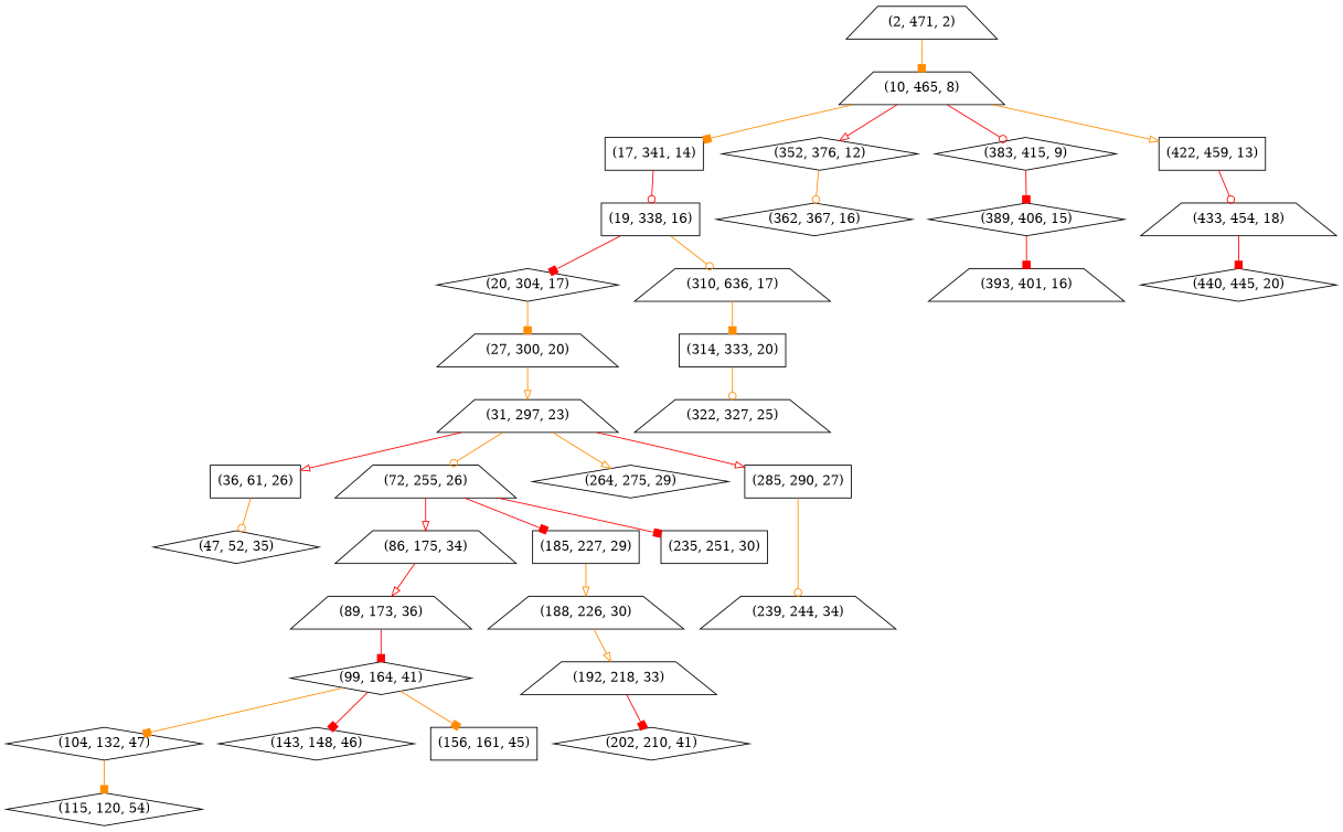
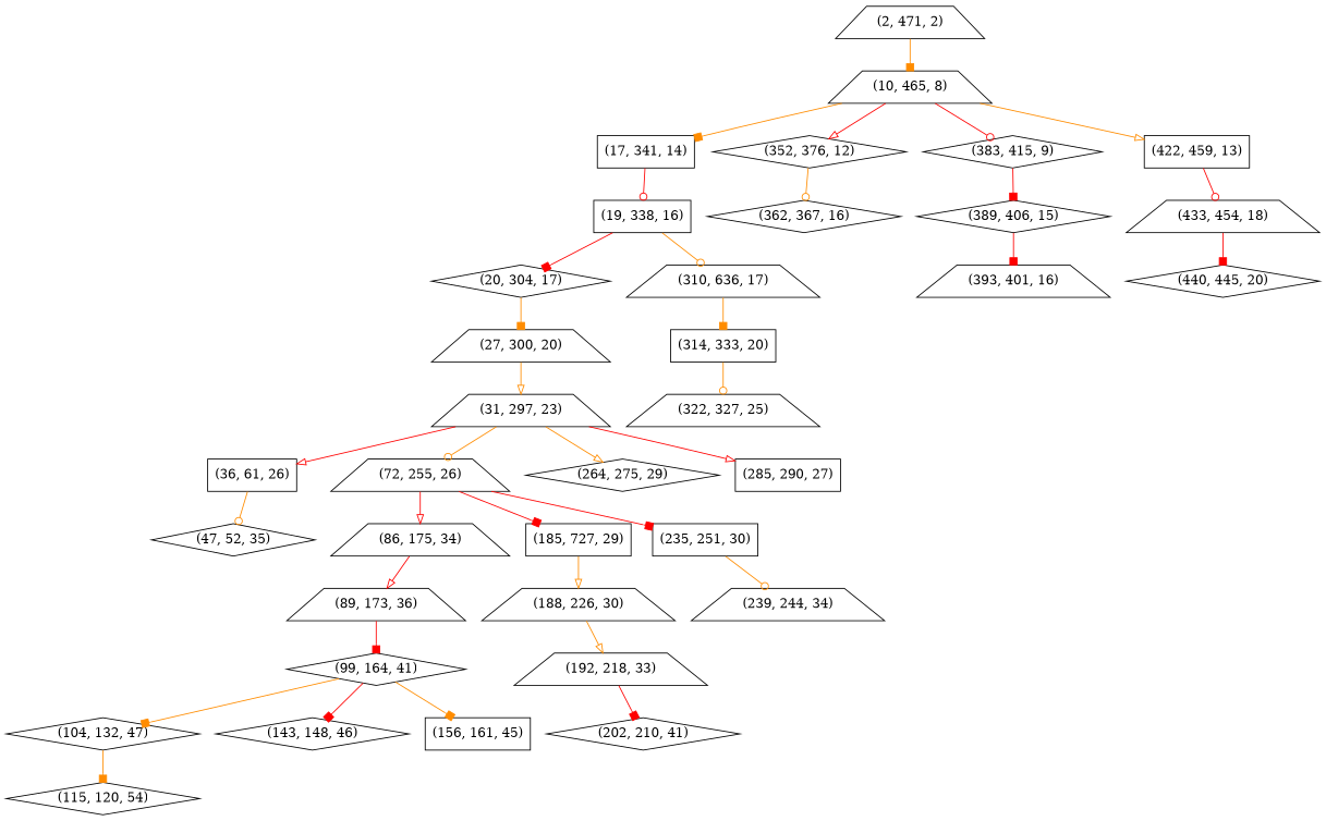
  digraph {
    node [shape=trapezium]
    edge [arrowhead=box color=darkorange]
    "(2, 471, 2)"
    "(10, 465, 8)"
    "(17, 341, 14)" [shape=box]
    "(352, 376, 12)" [shape=diamond]
    "(383, 415, 9)" [shape=diamond]
    "(422, 459, 13)" [shape=box]
    "(19, 338, 16)" [shape=box]
    "(362, 367, 16)" [shape=diamond]
    "(389, 406, 15)" [shape=diamond]
    "(433, 454, 18)"
    "(20, 304, 17)" [shape=diamond]
    n12 [label="(310, 636, 17)"]
    "(27, 300, 20)"
    "(314, 333, 20)" [shape=box]
    "(31, 297, 23)"
    "(36, 61, 26)" [shape=box]
    "(72, 255, 26)"
    "(264, 275, 29)" [shape=diamond]
    "(285, 290, 27)" [shape=box]
    "(47, 52, 35)" [shape=diamond]
    "(86, 175, 34)"
-   "(185, 227, 29)" [shape=box]
+   "(185, 227, 29)" [shape=box label="(185, 727, 29)"]
    "(235, 251, 30)" [shape=box]
    "(89, 173, 36)"
    "(188, 226, 30)"
    "(239, 244, 34)"
    n27 [label="(99, 164, 41)" shape=diamond]
    "(104, 132, 47)" [shape=diamond]
    "(143, 148, 46)" [shape=diamond]
    "(156, 161, 45)" [shape=box]
    "(115, 120, 54)" [shape=diamond]
    "(192, 218, 33)"
    "(202, 210, 41)" [shape=diamond]
    "(322, 327, 25)"
    "(393, 401, 16)"
    "(440, 445, 20)" [shape=diamond]
    "(2, 471, 2)" -> "(10, 465, 8)"
    "(10, 465, 8)" -> "(17, 341, 14)"
    "(10, 465, 8)" -> "(352, 376, 12)" [arrowhead=onormal color=red]
    "(10, 465, 8)" -> "(383, 415, 9)" [arrowhead=odot color=red]
    "(10, 465, 8)" -> "(422, 459, 13)" [arrowhead=onormal]
    "(17, 341, 14)" -> "(19, 338, 16)" [arrowhead=odot color=red]
    "(352, 376, 12)" -> "(362, 367, 16)" [arrowhead=odot]
    "(383, 415, 9)" -> "(389, 406, 15)" [color=red]
    "(422, 459, 13)" -> "(433, 454, 18)" [arrowhead=odot color=red]
    "(19, 338, 16)" -> "(20, 304, 17)" [color=red]
    "(19, 338, 16)" -> n12 [arrowhead=odot]
    "(389, 406, 15)" -> "(393, 401, 16)" [color=red]
    "(433, 454, 18)" -> "(440, 445, 20)" [color=red]
    "(20, 304, 17)" -> "(27, 300, 20)"
    n12 -> "(314, 333, 20)"
    "(27, 300, 20)" -> "(31, 297, 23)" [arrowhead=onormal]
    "(314, 333, 20)" -> "(322, 327, 25)" [arrowhead=odot]
    "(31, 297, 23)" -> "(36, 61, 26)" [arrowhead=onormal color=red]
    "(31, 297, 23)" -> "(72, 255, 26)" [arrowhead=odot]
    "(31, 297, 23)" -> "(264, 275, 29)" [arrowhead=onormal]
    "(31, 297, 23)" -> "(285, 290, 27)" [arrowhead=onormal color=red]
    "(36, 61, 26)" -> "(47, 52, 35)" [arrowhead=odot]
    "(72, 255, 26)" -> "(86, 175, 34)" [arrowhead=onormal color=red]
    "(72, 255, 26)" -> "(185, 227, 29)" [color=red]
    "(72, 255, 26)" -> "(235, 251, 30)" [color=red]
    "(86, 175, 34)" -> "(89, 173, 36)" [arrowhead=onormal color=red]
    "(185, 227, 29)" -> "(188, 226, 30)" [arrowhead=onormal]
-   "(285, 290, 27)" -> "(239, 244, 34)" [arrowhead=odot]
+   "(235, 251, 30)" -> "(239, 244, 34)" [arrowhead=odot]
    "(89, 173, 36)" -> n27 [color=red]
    "(188, 226, 30)" -> "(192, 218, 33)" [arrowhead=onormal]
    n27 -> "(104, 132, 47)"
    n27 -> "(143, 148, 46)" [color=red]
    n27 -> "(156, 161, 45)"
    "(104, 132, 47)" -> "(115, 120, 54)"
    "(192, 218, 33)" -> "(202, 210, 41)" [color=red]
  }
